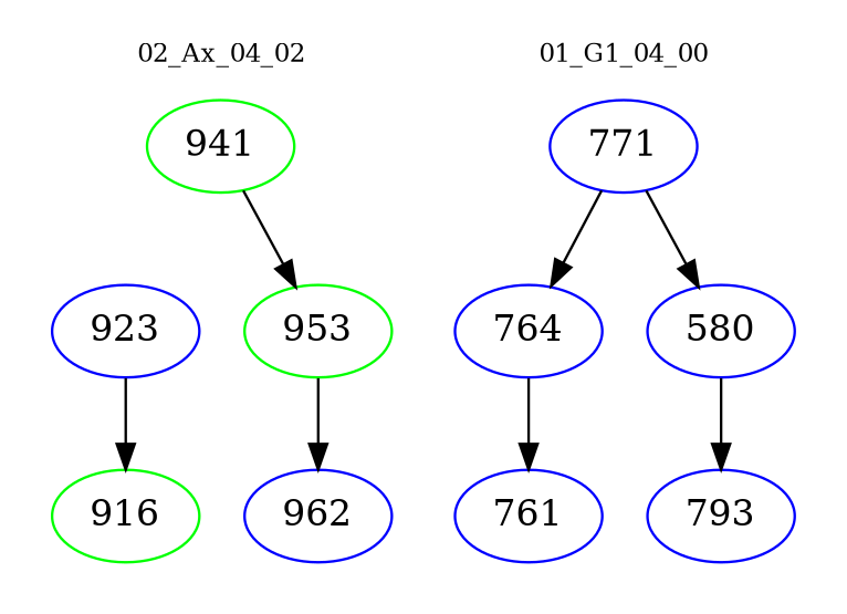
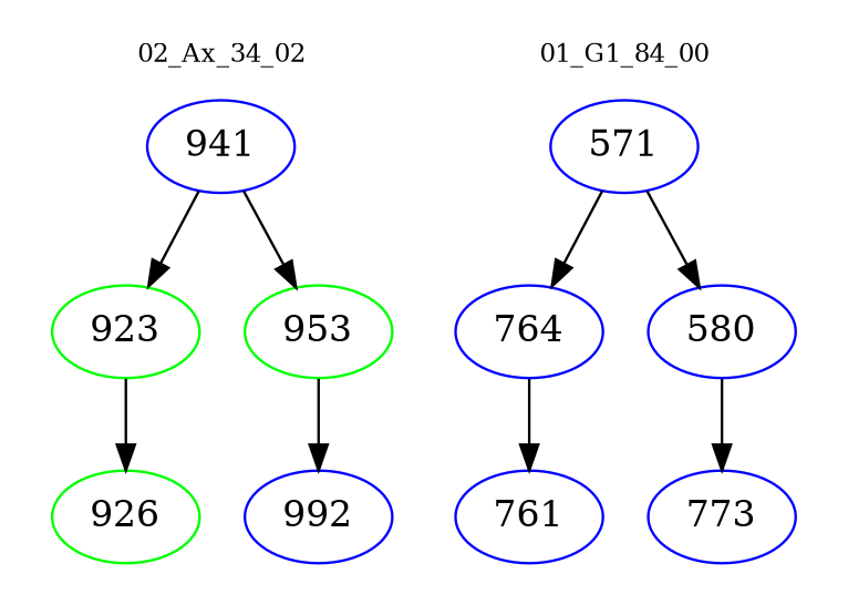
  digraph {
    node [color=blue]
    edge [color=black]
-   n1 [color=green label=941]
-   n2 [label=923]
+   n1 [label=941]
+   n2 [color=green label=923]
    n3 [color=green label=953]
-   n4 [color=green label=916]
-   n5 [label=962]
-   n6 [label=771]
+   n4 [color=green label=926]
+   n5 [label=992]
+   n6 [label=571]
    n7 [label=764]
    n8 [label=580]
    n9 [label=761]
-   n10 [label=793]
+   n10 [label=773]
    subgraph cluster_1 {
      color=white
      fontsize=10
-     label="02_Ax_04_02"
+     label="02_Ax_34_02"
      n1
      n2
      n3
      n4
      n5
    }
    subgraph cluster_2 {
      color=white
      fontsize=10
-     label="01_G1_04_00"
+     label="01_G1_84_00"
      n6
      n7
      n8
      n9
      n10
    }
+   n1 -> n2
    n1 -> n3
    n2 -> n4
    n3 -> n5
    n6 -> n7
    n6 -> n8
    n7 -> n9
    n8 -> n10
  }
